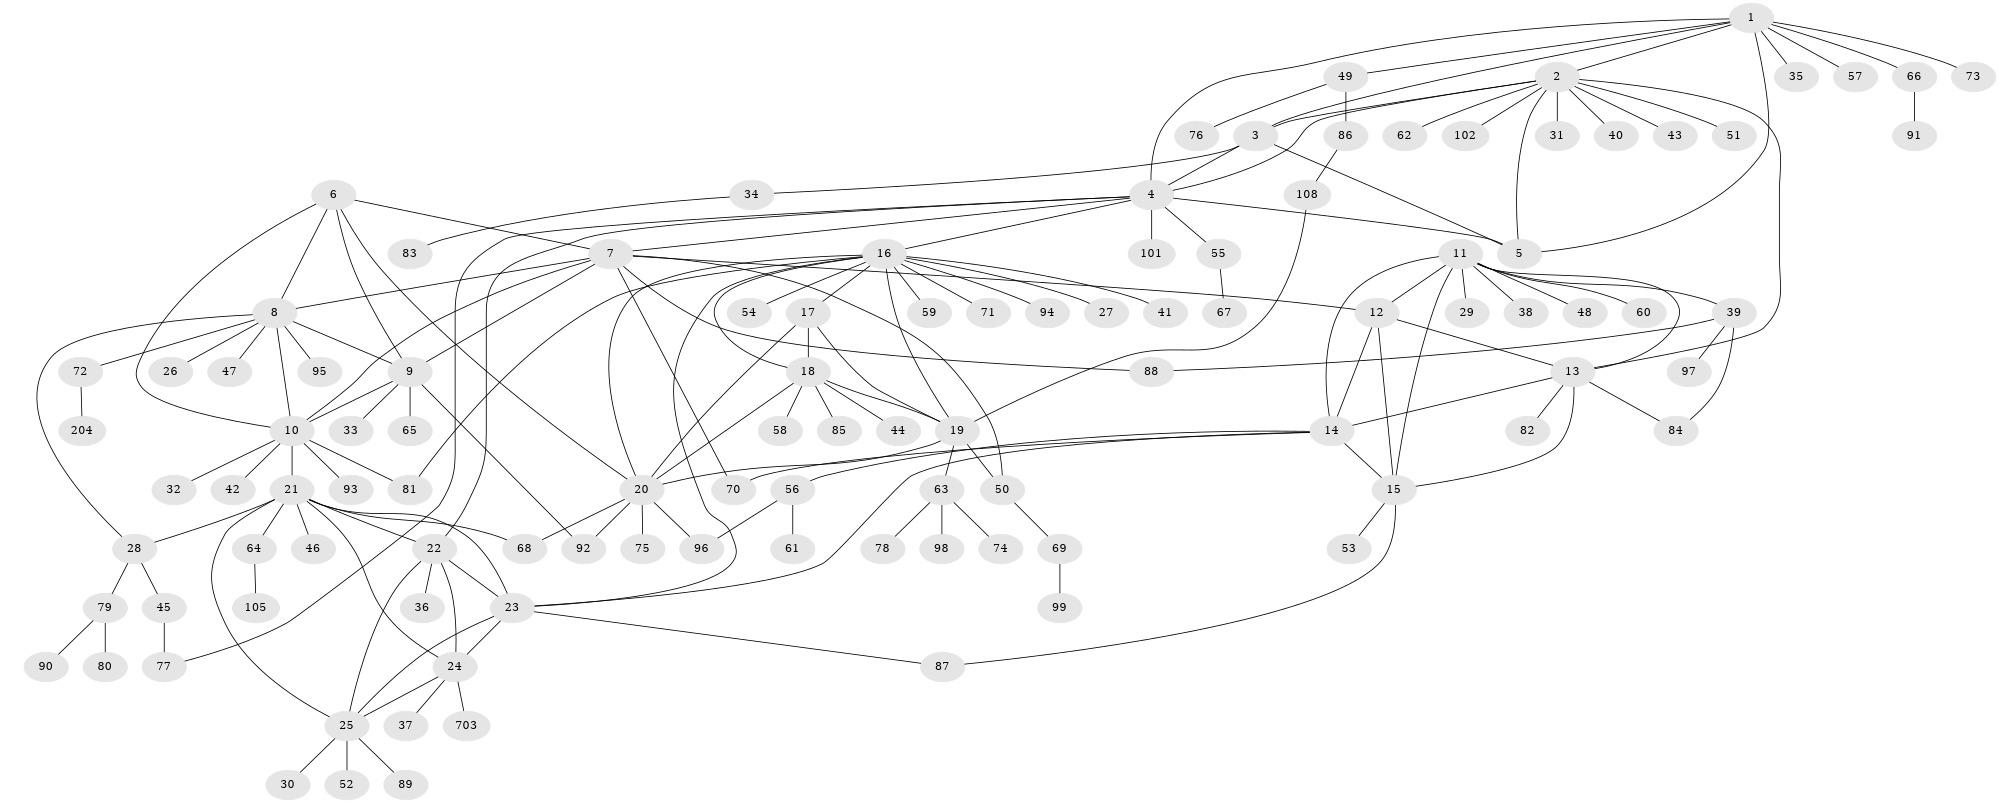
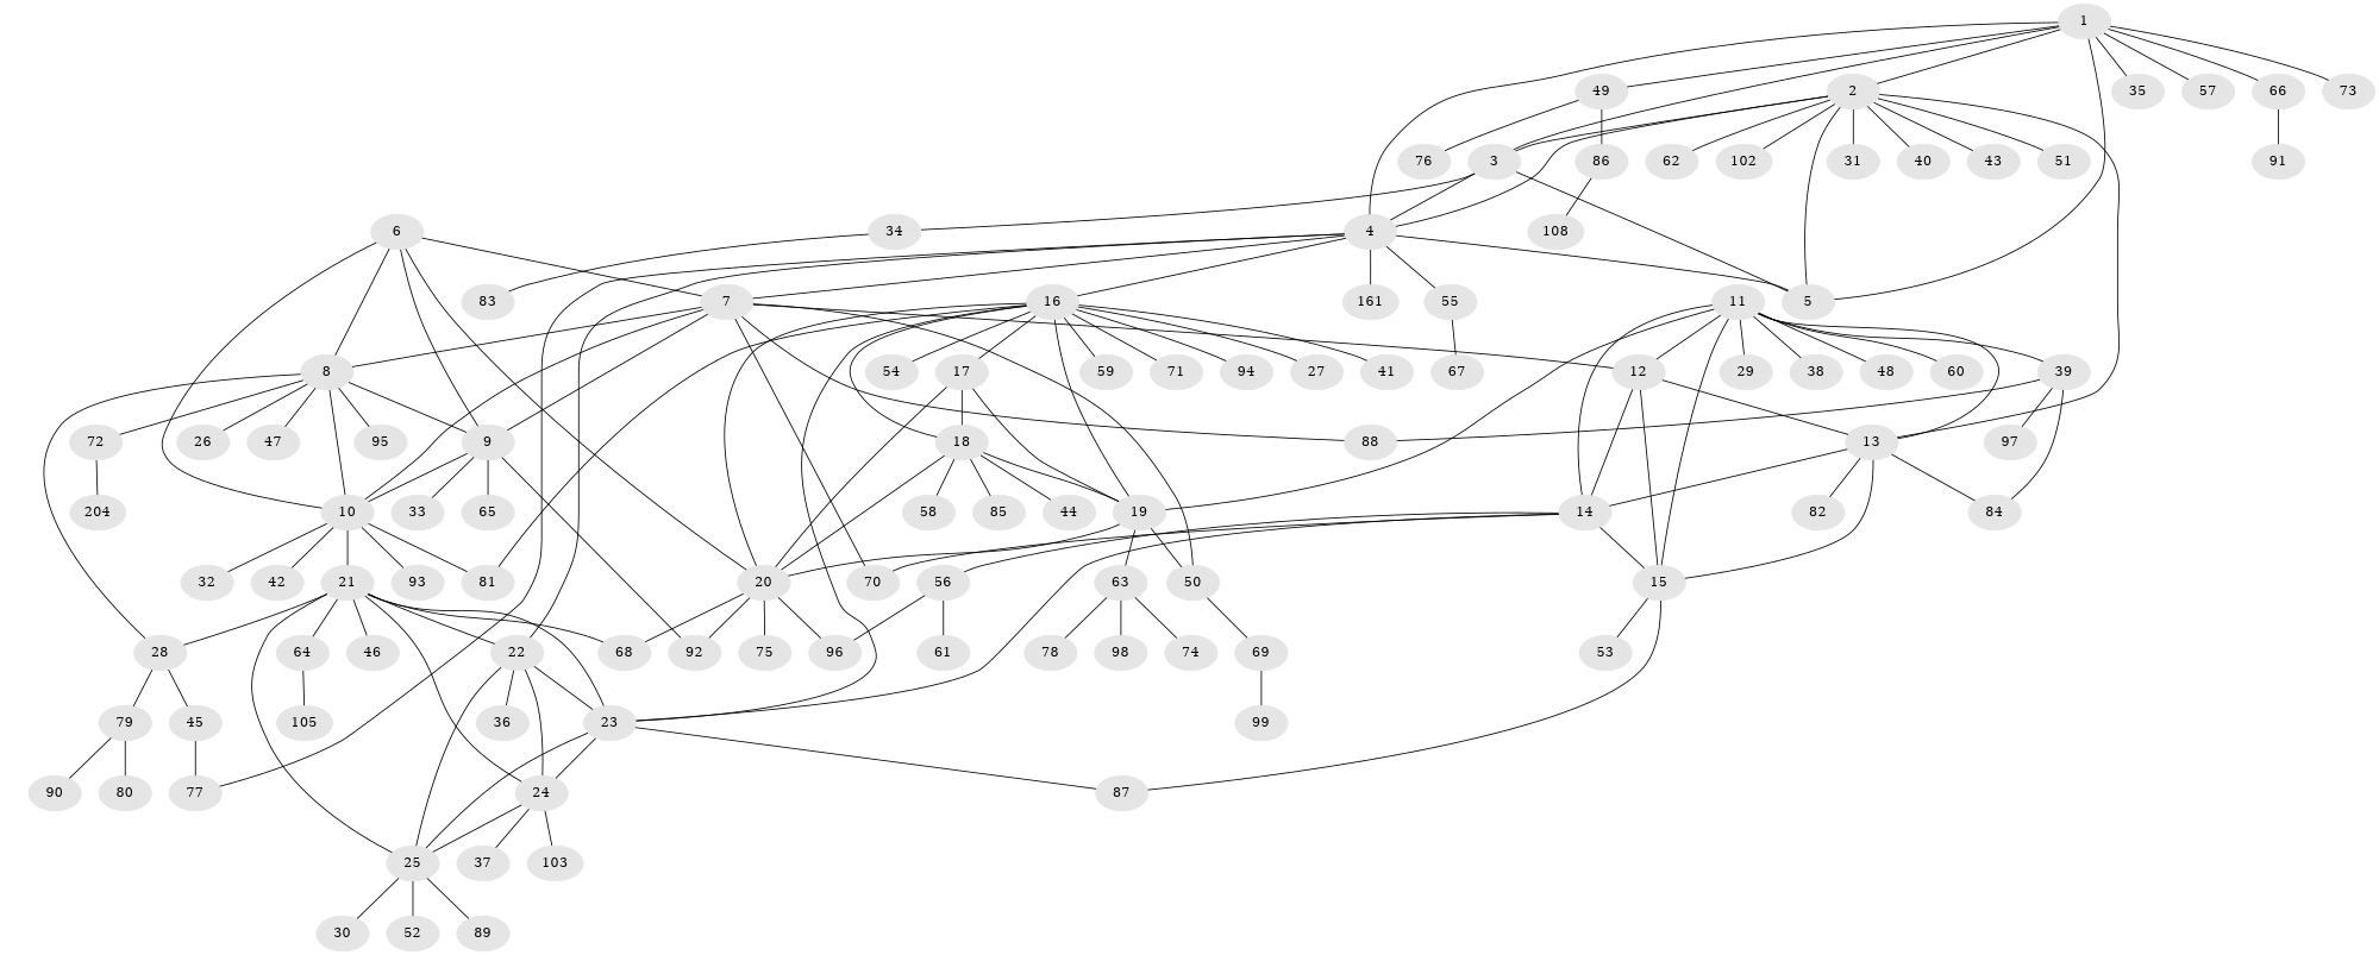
  graph {
    node [color=gray90 style=filled]
    1
    2
    3
    4
    5
    35
    49
    57
    66
    73
    13
    31
    40
    43
    51
    62
    102
    34
    7
    16
    22
    55
    77
-   101
+   101 [label=161]
    76
    86
    91
    14
    15
    82
    84
    83
    8
    9
    10
    12
    50
    70
    88
    20
    81
    19
    23
    17
    18
    27
    41
    54
    59
    71
    94
    24
    25
    36
    67
    6
    26
    28
    47
    72
    95
    33
    65
    92
    21
    32
    42
    93
    68
    75
    96
    69
    45
    79
    n75 [label=204]
    46
    64
    11
    29
    38
    39
    48
    60
    56
    53
    87
    63
    97
    61
    44
    58
    85
    74
    78
    98
    37
-   103 [label=703]
+   103
    30
    52
    89
    105
    80
    90
    n104 [label=108]
    99
    1 -- 2
    1 -- 3
    1 -- 4
    1 -- 5
    1 -- 35
    1 -- 49
    1 -- 57
    1 -- 66
    1 -- 73
    2 -- 3
    2 -- 4
    2 -- 5
    2 -- 13
    2 -- 31
    2 -- 40
    2 -- 43
    2 -- 51
    2 -- 62
    2 -- 102
    3 -- 4
    3 -- 5
    3 -- 34
    4 -- 5
    4 -- 7
    4 -- 16
    4 -- 22
    4 -- 55
    4 -- 77
    4 -- 101
    49 -- 76
    49 -- 86
    66 -- 91
    13 -- 14
    13 -- 15
    13 -- 82
    13 -- 84
    34 -- 83
    7 -- 8
    7 -- 9
    7 -- 10
    7 -- 12
    7 -- 50
    7 -- 70
    7 -- 88
    16 -- 20
    16 -- 81
    16 -- 19
    16 -- 23
    16 -- 17
    16 -- 18
    16 -- 27
    16 -- 41
    16 -- 54
    16 -- 59
    16 -- 71
    16 -- 94
    22 -- 23
    22 -- 24
    22 -- 25
    22 -- 36
    55 -- 67
    86 -- n104
    14 -- 15
    14 -- 70
    14 -- 23
    14 -- 56
    15 -- 53
    15 -- 87
    8 -- 9
    8 -- 10
    8 -- 26
    8 -- 28
    8 -- 47
    8 -- 72
    8 -- 95
    9 -- 10
    9 -- 33
    9 -- 65
    9 -- 92
    10 -- 81
    10 -- 21
    10 -- 32
    10 -- 42
    10 -- 93
    12 -- 13
    12 -- 14
    12 -- 15
    50 -- 69
    20 -- 92
    20 -- 68
    20 -- 75
    20 -- 96
    19 -- 50
    19 -- 20
    19 -- 63
    23 -- 24
    23 -- 25
    23 -- 87
    17 -- 20
    17 -- 19
    17 -- 18
    18 -- 20
    18 -- 19
    18 -- 44
    18 -- 58
    18 -- 85
    24 -- 25
    24 -- 37
    24 -- 103
    25 -- 30
    25 -- 52
    25 -- 89
    6 -- 7
    6 -- 8
    6 -- 9
    6 -- 10
    6 -- 20
    28 -- 45
    28 -- 79
    72 -- n75
    21 -- 22
    21 -- 23
    21 -- 24
    21 -- 25
    21 -- 28
    21 -- 68
    21 -- 46
    21 -- 64
    69 -- 99
    45 -- 77
    79 -- 80
    79 -- 90
    64 -- 105
    11 -- 13
    11 -- 14
    11 -- 15
    11 -- 12
-   n104 -- 19
+   11 -- 19
    11 -- 29
    11 -- 38
    11 -- 39
    11 -- 48
    11 -- 60
    39 -- 84
    39 -- 88
    39 -- 97
    56 -- 96
    56 -- 61
    63 -- 74
    63 -- 78
    63 -- 98
  }
